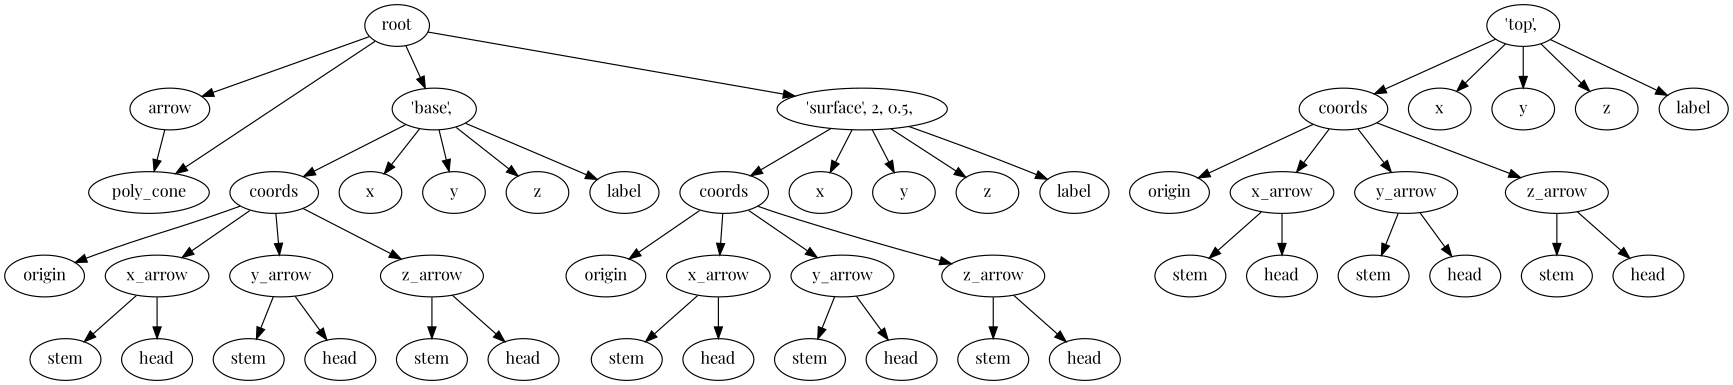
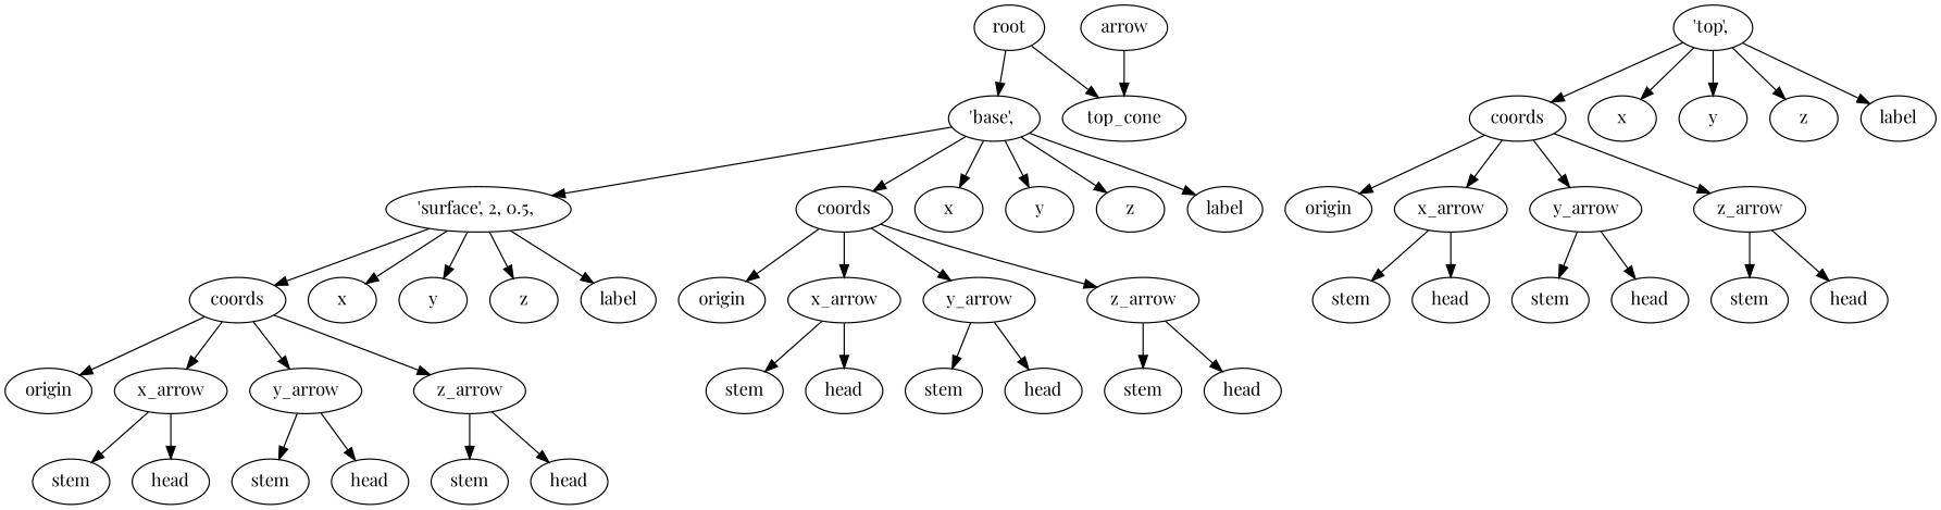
  digraph {
    fontname="Playfair Display"
    node [fontname="Playfair Display"]
    edge [fontname="Playfair Display"]
    n1 [label=root]
    n2 [label=arrow]
    n3 [label="'base',\ "]
    n4 [label="'surface',\ 2,\ 0\.5,\ "]
-   n5 [label=poly_cone]
+   n5 [label=top_cone]
    n6 [label=coords]
    n7 [label=x]
    n8 [label=y]
    n9 [label=z]
    n10 [label=label]
    n11 [label="'top',\ "]
    n12 [label=coords]
    n13 [label=x]
    n14 [label=y]
    n15 [label=z]
    n16 [label=label]
    n17 [label=coords]
    n18 [label=x]
    n19 [label=y]
    n20 [label=z]
    n21 [label=label]
    n22 [label=origin]
    n23 [label=x_arrow]
    n24 [label=y_arrow]
    n25 [label=z_arrow]
    n26 [label=stem]
    n27 [label=head]
    n28 [label=stem]
    n29 [label=head]
    n30 [label=stem]
    n31 [label=head]
    n32 [label=origin]
    n33 [label=x_arrow]
    n34 [label=y_arrow]
    n35 [label=z_arrow]
    n36 [label=stem]
    n37 [label=head]
    n38 [label=stem]
    n39 [label=head]
    n40 [label=stem]
    n41 [label=head]
    n42 [label=origin]
    n43 [label=x_arrow]
    n44 [label=y_arrow]
    n45 [label=z_arrow]
    n46 [label=stem]
    n47 [label=head]
    n48 [label=stem]
    n49 [label=head]
    n50 [label=stem]
    n51 [label=head]
-   n1 -> n2
    n1 -> n3
-   n1 -> n4
+   n3 -> n4
    n1 -> n5
    n2 -> n5
    n3 -> n6
    n3 -> n7
    n3 -> n8
    n3 -> n9
    n3 -> n10
    n4 -> n17
    n4 -> n18
    n4 -> n19
    n4 -> n20
    n4 -> n21
    n6 -> n22
    n6 -> n23
    n6 -> n24
    n6 -> n25
    n11 -> n12
    n11 -> n13
    n11 -> n14
    n11 -> n15
    n11 -> n16
    n12 -> n32
    n12 -> n33
    n12 -> n34
    n12 -> n35
    n17 -> n42
    n17 -> n43
    n17 -> n44
    n17 -> n45
    n23 -> n26
    n23 -> n27
    n24 -> n28
    n24 -> n29
    n25 -> n30
    n25 -> n31
    n33 -> n36
    n33 -> n37
    n34 -> n38
    n34 -> n39
    n35 -> n40
    n35 -> n41
    n43 -> n46
    n43 -> n47
    n44 -> n48
    n44 -> n49
    n45 -> n50
    n45 -> n51
  }
